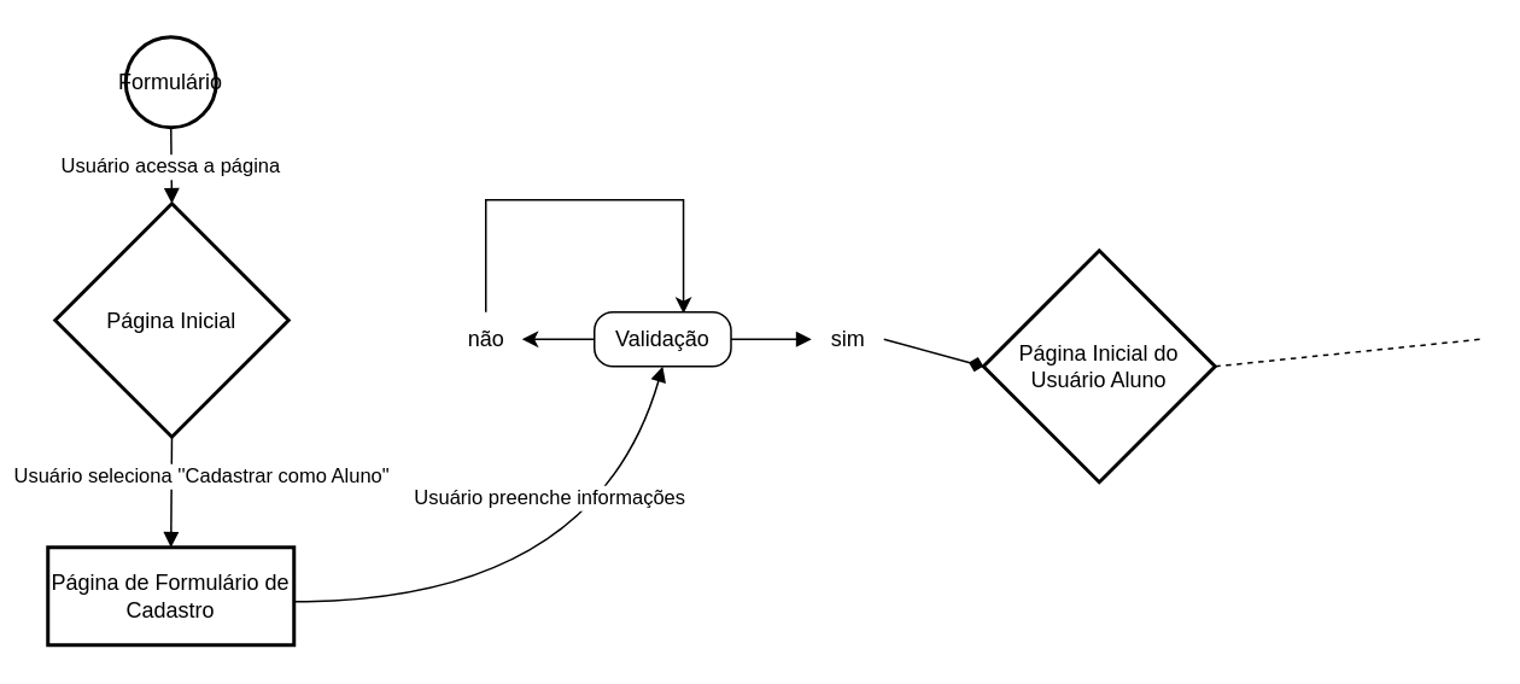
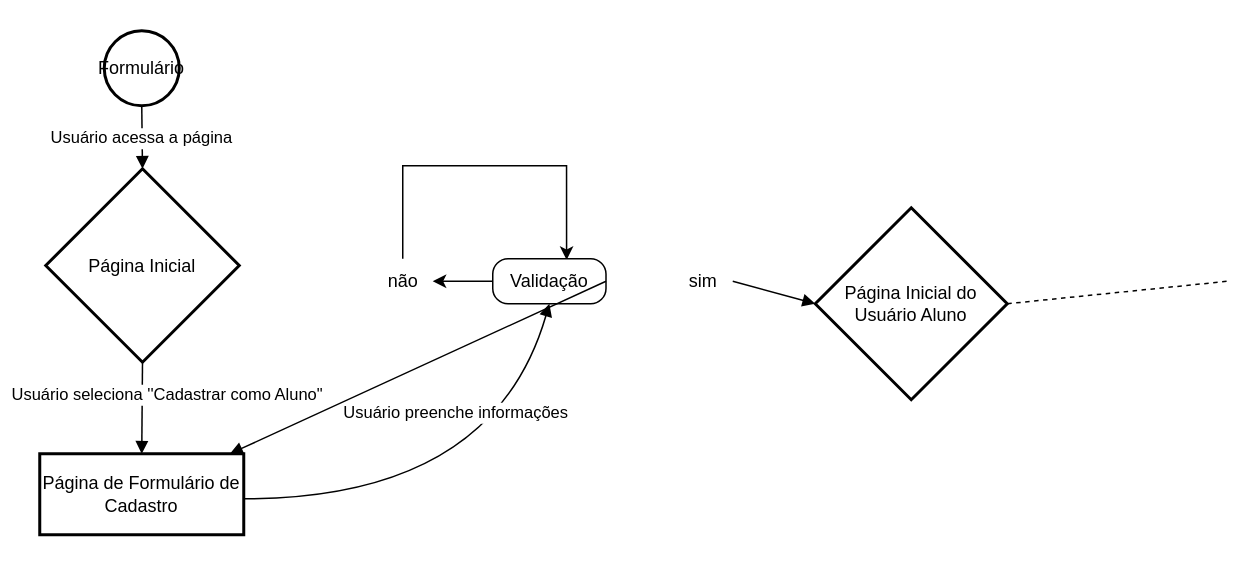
  <mxCell id="0" />
  <mxCell id="1" parent="0" />
  <mxCell id="2" value="Formulário" style="ellipse;aspect=fixed;strokeWidth=2;whiteSpace=wrap;" parent="1" vertex="1"><mxGeometry x="63" y="20" width="50" height="50" as="geometry" /></mxCell>
  <mxCell id="3" value="Página Inicial" style="rhombus;strokeWidth=2;whiteSpace=wrap;" parent="1" vertex="1"><mxGeometry x="24" y="112" width="129" height="129" as="geometry" /></mxCell>
  <mxCell id="4" value="Página de Formulário de Cadastro" style="whiteSpace=wrap;strokeWidth=2;" parent="1" vertex="1"><mxGeometry x="20" y="302" width="136" height="54" as="geometry" /></mxCell>
  <mxCell id="5" value="Página Inicial do Usuário Aluno" style="rhombus;strokeWidth=2;whiteSpace=wrap;" parent="1" vertex="1"><mxGeometry x="537" y="138" width="128" height="128" as="geometry" /></mxCell>
  <mxCell id="6" value="Usuário acessa a página" style="curved=1;startArrow=none;endArrow=block;exitX=0.5;exitY=1;entryX=0.5;entryY=0;" parent="1" source="2" target="3" edge="1"><mxGeometry relative="1" as="geometry"><Array as="points" /></mxGeometry></mxCell>
  <mxCell id="7" value="  Usuário seleciona ''Cadastrar como Aluno&quot;" style="curved=1;startArrow=none;endArrow=block;exitX=0.5;exitY=1;entryX=0.5;entryY=0;exitDx=0;exitDy=0;entryDx=0;entryDy=0;" parent="1" source="3" target="4" edge="1"><mxGeometry x="-0.323" y="14" relative="1" as="geometry"><Array as="points" /><mxPoint as="offset" /></mxGeometry></mxCell>
  <mxCell id="8" value="" style="curved=1;startArrow=none;endArrow=block;entryX=0.5;entryY=1;entryDx=0;entryDy=0;" edge="1" parent="1" target="11"><mxGeometry x="-0.729" y="1" relative="1" as="geometry"><Array as="points"><mxPoint x="322" y="332" /></Array><mxPoint x="156" y="332" as="sourcePoint" /><mxPoint x="322" y="252" as="targetPoint" /><mxPoint as="offset" /></mxGeometry></mxCell>
  <mxCell id="9" style="edgeStyle=orthogonalEdgeStyle;rounded=0;orthogonalLoop=1;jettySize=auto;html=1;entryX=0.652;entryY=0.027;entryDx=0;entryDy=0;entryPerimeter=0;" edge="1" parent="1" source="15" target="11"><mxGeometry relative="1" as="geometry"><mxPoint x="392" y="140" as="targetPoint" /><mxPoint x="332" y="140" as="sourcePoint" /><Array as="points"><mxPoint x="262" y="187" /><mxPoint x="262" y="110" /><mxPoint x="371" y="110" /></Array></mxGeometry></mxCell>
  <mxCell id="10" style="edgeStyle=orthogonalEdgeStyle;rounded=0;orthogonalLoop=1;jettySize=auto;html=1;exitX=0;exitY=0.5;exitDx=0;exitDy=0;" edge="1" parent="1" source="11" target="15"><mxGeometry relative="1" as="geometry" /></mxCell>
  <mxCell id="11" value="Validação" style="rounded=1;whiteSpace=wrap;html=1;arcSize=34;" vertex="1" parent="1"><mxGeometry x="322" y="172" width="75.5" height="30" as="geometry" /></mxCell>
- <mxCell id="12" value="Usuário preenche informações" style="startArrow=none;endArrow=diamond;entryX=0;entryY=0.5;entryDx=0;entryDy=0;exitX=1;exitY=0.5;exitDx=0;exitDy=0;" parent="1" source="14" target="5" edge="1"><mxGeometry x="-1" y="-168" relative="1" as="geometry"><mxPoint x="139" y="592" as="sourcePoint" /><mxPoint x="71" y="662" as="targetPoint" /><mxPoint x="-140" y="-75" as="offset" /></mxGeometry></mxCell>
- <mxCell id="13" value="" style="startArrow=none;endArrow=block;exitX=1;exitY=0.5;exitDx=0;exitDy=0;" edge="1" parent="1" source="11" target="14"><mxGeometry x="-1" y="-142" relative="1" as="geometry"><mxPoint x="398" y="187" as="sourcePoint" /><mxPoint x="492" y="187" as="targetPoint" /><mxPoint x="-95" y="-37" as="offset" /></mxGeometry></mxCell>
+ <mxCell id="12" value="Usuário preenche informações" style="startArrow=none;endArrow=block;entryX=0;entryY=0.5;entryDx=0;entryDy=0;exitX=1;exitY=0.5;exitDx=0;exitDy=0;" parent="1" source="14" target="5" edge="1"><mxGeometry x="-1" y="-168" relative="1" as="geometry"><mxPoint x="139" y="592" as="sourcePoint" /><mxPoint x="71" y="662" as="targetPoint" /><mxPoint x="-140" y="-75" as="offset" /></mxGeometry></mxCell>
+ <mxCell id="13" value="" style="startArrow=none;endArrow=block;exitX=1;exitY=0.5;exitDx=0;exitDy=0;" edge="1" parent="1" source="11" target="4"><mxGeometry x="-1" y="-142" relative="1" as="geometry"><mxPoint x="398" y="187" as="sourcePoint" /><mxPoint x="492" y="187" as="targetPoint" /><mxPoint x="-95" y="-37" as="offset" /></mxGeometry></mxCell>
  <mxCell id="14" value="sim" style="text;html=1;align=center;verticalAlign=middle;resizable=0;points=[];autosize=1;strokeColor=none;fillColor=none;" vertex="1" parent="1"><mxGeometry x="442" y="172" width="40" height="30" as="geometry" /></mxCell>
  <mxCell id="15" value="não" style="text;html=1;align=center;verticalAlign=middle;resizable=0;points=[];autosize=1;strokeColor=none;fillColor=none;" vertex="1" parent="1"><mxGeometry x="242" y="172" width="40" height="30" as="geometry" /></mxCell>
  <mxCell id="16" value="" style="endArrow=none;dashed=1;html=1;rounded=0;exitX=1;exitY=0.5;exitDx=0;exitDy=0;" edge="1" parent="1" source="5"><mxGeometry width="50" height="50" relative="1" as="geometry"><mxPoint x="662" y="190" as="sourcePoint" /><mxPoint x="812" y="187" as="targetPoint" /></mxGeometry></mxCell>
